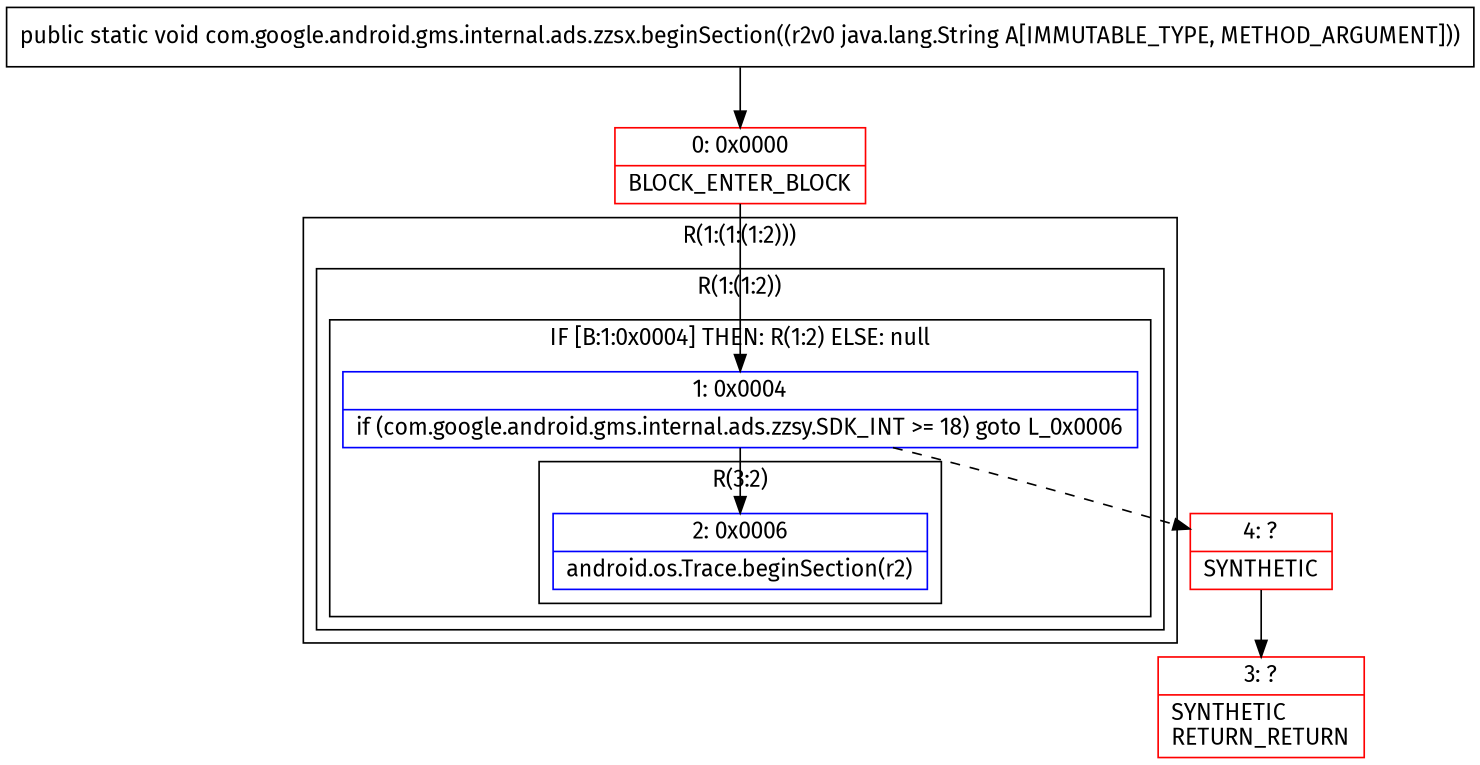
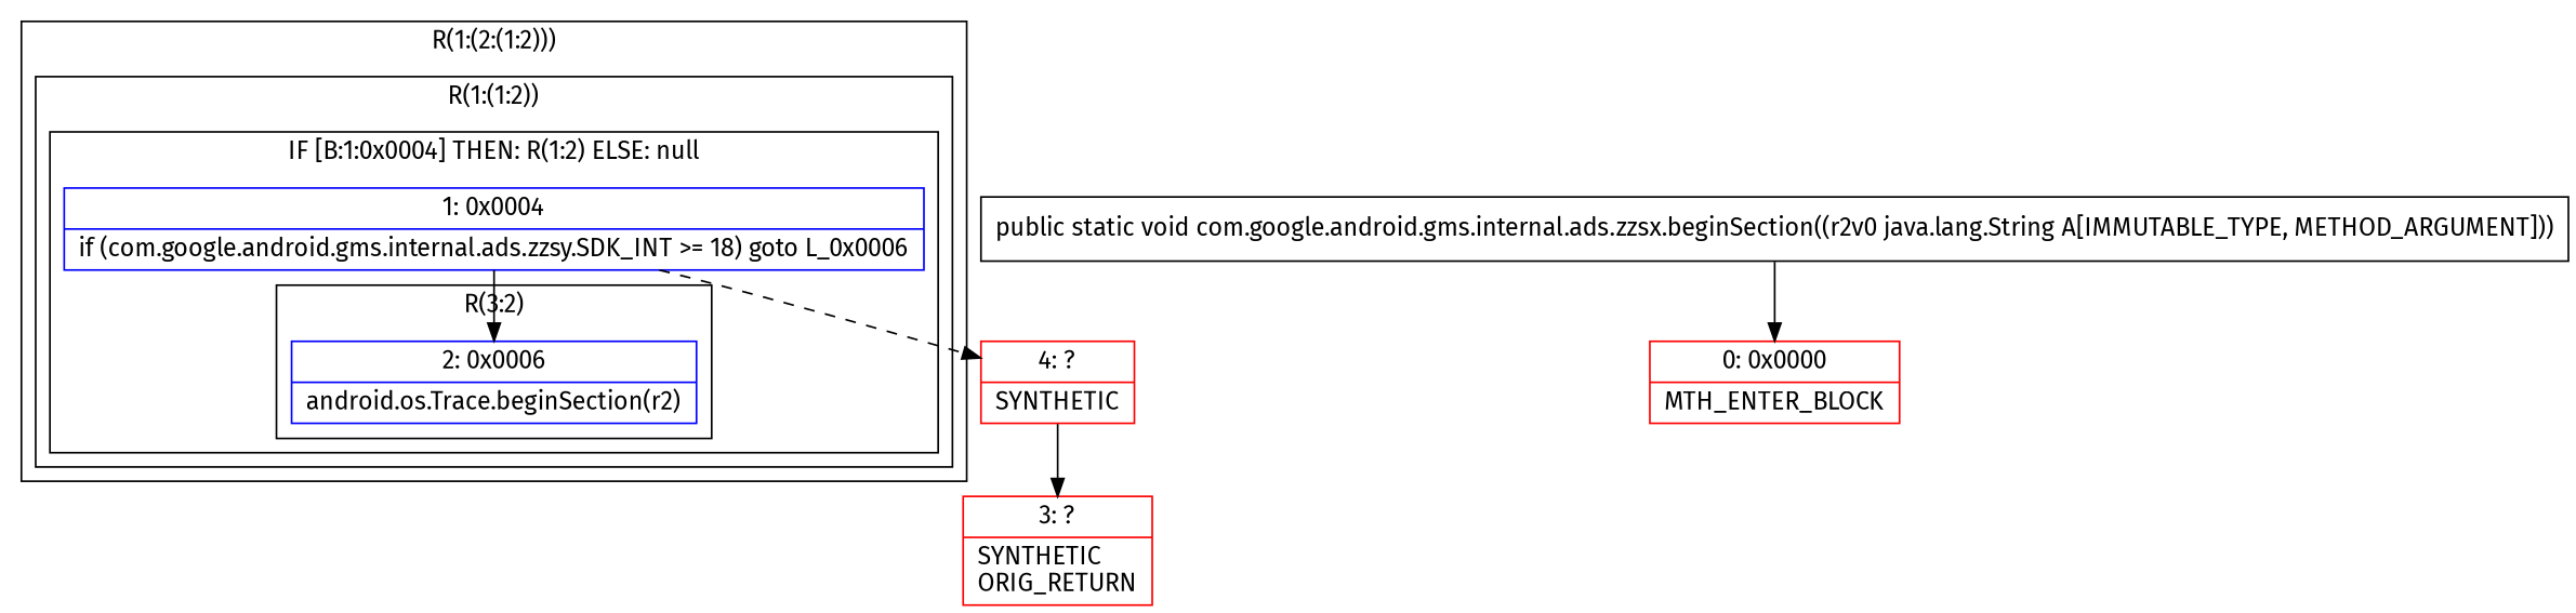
  digraph {
    fontname="Fira Sans"
    node [color=red fontname="Fira Sans" shape=record]
    edge [fontname="Fira Sans"]
    n1 [color=blue label="{2\:\ 0x0006|android.os.Trace.beginSection(r2)\l}"]
    n2 [color=blue label="{1\:\ 0x0004|if (com.google.android.gms.internal.ads.zzsy.SDK_INT \>= 18) goto L_0x0006\l}"]
    n3 [label="{4\:\ ?|SYNTHETIC\l}"]
-   n4 [label="{3\:\ ?|SYNTHETIC\lRETURN_RETURN\l}"]
-   n5 [label="{0\:\ 0x0000|BLOCK_ENTER_BLOCK\l}"]
+   n4 [label="{3\:\ ?|SYNTHETIC\lORIG_RETURN\l}"]
+   n5 [label="{0\:\ 0x0000|MTH_ENTER_BLOCK\l}"]
    n6 [label="{public static void com.google.android.gms.internal.ads.zzsx.beginSection((r2v0 java.lang.String A[IMMUTABLE_TYPE, METHOD_ARGUMENT])) }" color=""]
    subgraph cluster_1 {
-     label="R(1:(1:(1:2)))"
+     label="R(1:(2:(1:2)))"
      subgraph cluster_2 {
        label="R(1:(1:2))"
        subgraph cluster_3 {
          label="IF [B:1:0x0004] THEN: R(1:2) ELSE: null"
          n2
          subgraph cluster_4 {
            label="R(3:2)"
            n1
          }
        }
      }
    }
    n2 -> n1
    n2 -> n3 [style=dashed]
    n3 -> n4
-   n5 -> n2
    n6 -> n5
  }
